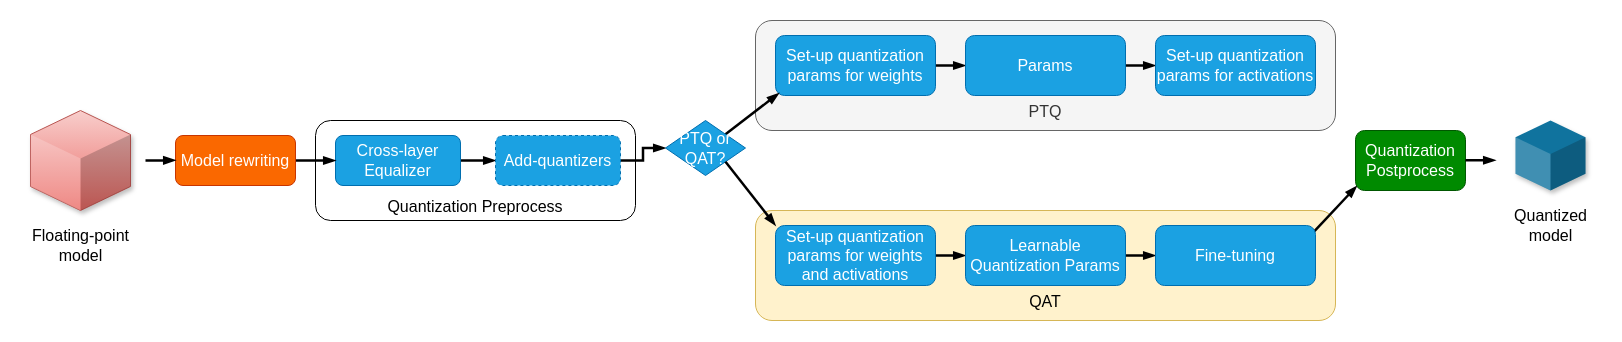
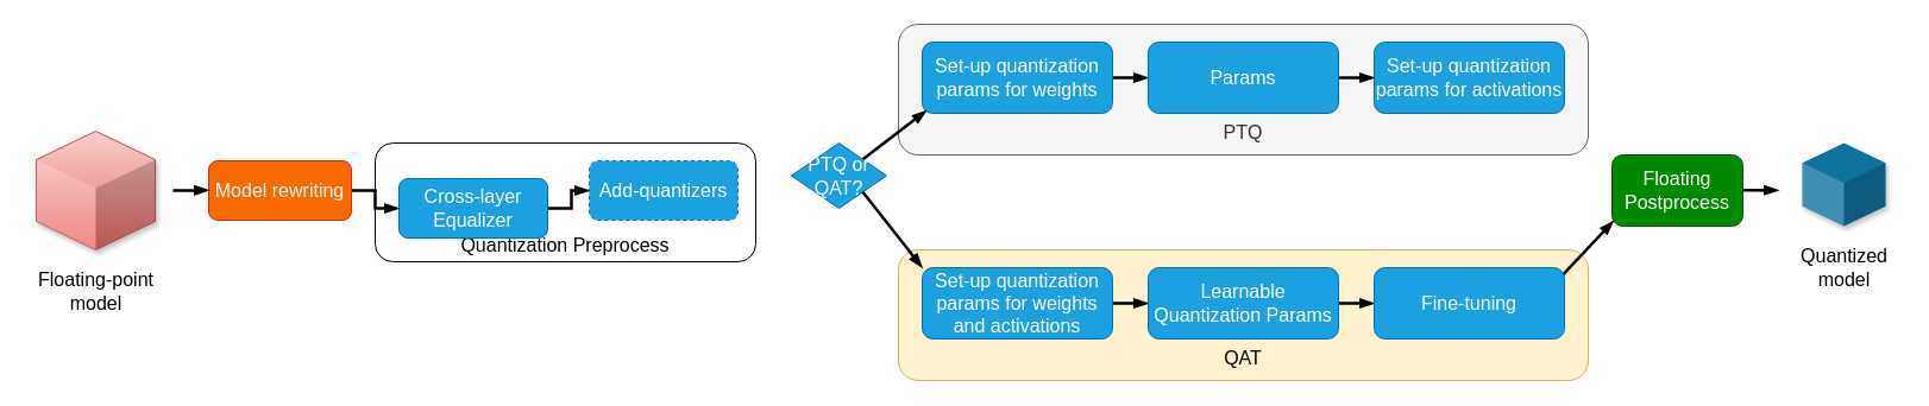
  <mxCell id="0" />
  <mxCell id="1" parent="0" />
  <mxCell id="2" value="&lt;div&gt;&lt;br&gt;&lt;/div&gt;&lt;div&gt;&lt;br&gt;&lt;/div&gt;&lt;div&gt;&lt;br&gt;&lt;/div&gt;&lt;div&gt;&lt;br&gt;&lt;/div&gt;&lt;div&gt;&lt;br&gt;&lt;/div&gt;&lt;div&gt;&lt;span style=&quot;font-size: 16px;&quot;&gt;PTQ&lt;/span&gt;&lt;/div&gt;" style="rounded=1;whiteSpace=wrap;html=1;fillColor=#f5f5f5;strokeColor=#666666;fontColor=#333333;" vertex="1" parent="1"><mxGeometry x="755" y="20" width="580" height="110" as="geometry" /></mxCell>
  <mxCell id="3" style="edgeStyle=orthogonalEdgeStyle;rounded=0;orthogonalLoop=1;jettySize=auto;html=1;strokeColor=default;strokeWidth=2.5;align=center;verticalAlign=middle;fontFamily=Helvetica;fontSize=11;fontColor=default;labelBackgroundColor=default;endArrow=blockThin;endFill=1;entryX=0;entryY=0.5;entryDx=0;entryDy=0;" edge="1" parent="1" source="4"><mxGeometry relative="1" as="geometry"><mxPoint x="965" y="65" as="targetPoint" /></mxGeometry></mxCell>
  <mxCell id="4" value="Set-up quantization&lt;br&gt;params for weights" style="rounded=1;whiteSpace=wrap;html=1;fillColor=#1ba1e2;strokeColor=#006EAF;fontColor=#ffffff;shadow=0;fontSize=16;" vertex="1" parent="1"><mxGeometry x="775" y="35" width="160" height="60" as="geometry" /></mxCell>
  <mxCell id="5" style="edgeStyle=orthogonalEdgeStyle;rounded=0;orthogonalLoop=1;jettySize=auto;html=1;entryX=0;entryY=0.5;entryDx=0;entryDy=0;strokeColor=default;strokeWidth=2.5;align=center;verticalAlign=middle;fontFamily=Helvetica;fontSize=11;fontColor=default;labelBackgroundColor=default;endArrow=blockThin;endFill=1;" edge="1" parent="1"><mxGeometry relative="1" as="geometry"><mxPoint x="1125" y="65.023" as="sourcePoint" /><mxPoint x="1155" y="65" as="targetPoint" /></mxGeometry></mxCell>
  <mxCell id="6" value="Params" style="rounded=1;whiteSpace=wrap;html=1;fillColor=#1ba1e2;strokeColor=#006EAF;fontColor=#ffffff;shadow=0;fontSize=16;" vertex="1" parent="1"><mxGeometry x="965" y="35" width="160" height="60" as="geometry" /></mxCell>
  <mxCell id="7" value="Set-up quantization&lt;br&gt;params for activations" style="rounded=1;whiteSpace=wrap;html=1;fillColor=#1ba1e2;strokeColor=#006EAF;fontColor=#ffffff;shadow=0;fontSize=16;" vertex="1" parent="1"><mxGeometry x="1155" y="35" width="160" height="60" as="geometry" /></mxCell>
  <mxCell id="8" value="&lt;div&gt;&lt;br&gt;&lt;/div&gt;&lt;div&gt;&lt;br&gt;&lt;/div&gt;&lt;div&gt;&lt;br&gt;&lt;/div&gt;&lt;div&gt;&lt;br&gt;&lt;/div&gt;&lt;div&gt;&lt;br&gt;&lt;/div&gt;&lt;div&gt;&lt;font style=&quot;font-size: 16px;&quot;&gt;Quantization Preprocess&lt;/font&gt;&lt;/div&gt;" style="rounded=1;whiteSpace=wrap;html=1;" vertex="1" parent="1"><mxGeometry x="315" y="120" width="320" height="100" as="geometry" /></mxCell>
  <mxCell id="9" value="&lt;div&gt;&lt;br&gt;&lt;/div&gt;&lt;div&gt;&lt;br&gt;&lt;/div&gt;&lt;div&gt;&lt;br&gt;&lt;/div&gt;&lt;div&gt;&lt;br&gt;&lt;/div&gt;&lt;div&gt;&lt;br&gt;&lt;/div&gt;&lt;div&gt;&lt;font style=&quot;font-size: 16px;&quot;&gt;QAT&lt;/font&gt;&lt;/div&gt;" style="rounded=1;whiteSpace=wrap;html=1;fillColor=#fff2cc;strokeColor=#d6b656;" parent="1" vertex="1"><mxGeometry x="755" y="210" width="580" height="110" as="geometry" /></mxCell>
  <mxCell id="10" value="" style="verticalLabelPosition=bottom;verticalAlign=top;html=1;shape=mxgraph.infographic.shadedCube;isoAngle=15;fillColor=#f8cecc;strokeColor=#b85450;gradientColor=#ea6b66;shadow=1;" parent="1" vertex="1"><mxGeometry x="30" y="110" width="100" height="100" as="geometry" /></mxCell>
  <mxCell id="11" value="&lt;font style=&quot;font-size: 16px;&quot;&gt;Floating-point&lt;br&gt;model&lt;/font&gt;" style="text;html=1;align=center;verticalAlign=middle;resizable=0;points=[];autosize=1;strokeColor=none;fillColor=none;" parent="1" vertex="1"><mxGeometry x="20" y="220" width="120" height="50" as="geometry" /></mxCell>
  <mxCell id="12" style="edgeStyle=orthogonalEdgeStyle;rounded=0;orthogonalLoop=1;jettySize=auto;html=1;strokeColor=default;strokeWidth=2.5;align=center;verticalAlign=middle;fontFamily=Helvetica;fontSize=11;fontColor=default;labelBackgroundColor=default;endArrow=blockThin;endFill=1;" parent="1" source="13" target="15" edge="1"><mxGeometry relative="1" as="geometry" /></mxCell>
- <mxCell id="13" value="&lt;font style=&quot;font-size: 16px;&quot;&gt;Cross-layer Equalizer&lt;/font&gt;" style="rounded=1;whiteSpace=wrap;html=1;fillColor=#1ba1e2;strokeColor=#006EAF;fontColor=#ffffff;shadow=0;fontSize=16;" parent="1" vertex="1"><mxGeometry x="335" y="135" width="125" height="50" as="geometry" /></mxCell>
- <mxCell id="14" style="edgeStyle=orthogonalEdgeStyle;rounded=0;orthogonalLoop=1;jettySize=auto;html=1;entryX=0;entryY=0.5;entryDx=0;entryDy=0;strokeColor=default;strokeWidth=2.5;align=center;verticalAlign=middle;fontFamily=Helvetica;fontSize=11;fontColor=default;labelBackgroundColor=default;endArrow=blockThin;endFill=1;" parent="1" source="15" target="18" edge="1"><mxGeometry relative="1" as="geometry"><mxPoint x="655" y="160" as="targetPoint" /></mxGeometry></mxCell>
+ <mxCell id="13" value="&lt;font style=&quot;font-size: 16px;&quot;&gt;Cross-layer Equalizer&lt;/font&gt;" style="rounded=1;whiteSpace=wrap;html=1;fillColor=#1ba1e2;strokeColor=#006EAF;fontColor=#ffffff;shadow=0;fontSize=16;" parent="1" vertex="1"><mxGeometry x="335" y="150" width="125" height="50" as="geometry" /></mxCell>
  <mxCell id="15" value="&lt;font style=&quot;font-size: 16px;&quot;&gt;Add-quantizers&lt;/font&gt;" style="rounded=1;whiteSpace=wrap;html=1;fillColor=#1ba1e2;strokeColor=#006EAF;fontColor=#ffffff;shadow=0;fontSize=16;dashed=1;" parent="1" vertex="1"><mxGeometry x="495" y="135" width="125" height="50" as="geometry" /></mxCell>
  <mxCell id="16" style="edgeStyle=orthogonalEdgeStyle;rounded=0;orthogonalLoop=1;jettySize=auto;html=1;entryX=0;entryY=0.5;entryDx=0;entryDy=0;endArrow=blockThin;endFill=1;strokeWidth=2.5;exitX=1;exitY=0.5;exitDx=0;exitDy=0;" parent="1" target="13" edge="1" source="27"><mxGeometry relative="1" as="geometry"><mxPoint x="305" y="160" as="sourcePoint" /><mxPoint x="345" y="170" as="targetPoint" /><Array as="points" /></mxGeometry></mxCell>
  <mxCell id="17" style="rounded=0;orthogonalLoop=1;jettySize=auto;html=1;exitX=1;exitY=0;exitDx=0;exitDy=0;strokeColor=default;strokeWidth=2.5;align=center;verticalAlign=middle;fontFamily=Helvetica;fontSize=11;fontColor=default;labelBackgroundColor=default;endArrow=blockThin;endFill=1;entryX=0.022;entryY=0.961;entryDx=0;entryDy=0;entryPerimeter=0;" parent="1" source="18" target="4" edge="1"><mxGeometry relative="1" as="geometry"><mxPoint x="775" y="90" as="targetPoint" /></mxGeometry></mxCell>
  <mxCell id="18" value="&lt;font style=&quot;font-size: 16px;&quot;&gt;PTQ or&lt;br style=&quot;font-size: 16px;&quot;&gt;QAT?&lt;/font&gt;" style="rhombus;whiteSpace=wrap;html=1;fillColor=#1ba1e2;strokeColor=#006EAF;fontColor=#ffffff;rounded=1;arcSize=0;shadow=0;fontSize=16;" parent="1" vertex="1"><mxGeometry x="665" y="120" width="80" height="55" as="geometry" /></mxCell>
  <mxCell id="19" style="edgeStyle=orthogonalEdgeStyle;rounded=0;orthogonalLoop=1;jettySize=auto;html=1;strokeColor=default;strokeWidth=2.5;align=center;verticalAlign=middle;fontFamily=Helvetica;fontSize=11;fontColor=default;labelBackgroundColor=default;endArrow=blockThin;endFill=1;entryX=0;entryY=0.5;entryDx=0;entryDy=0;" parent="1" source="20" edge="1"><mxGeometry relative="1" as="geometry"><mxPoint x="965" y="255" as="targetPoint" /></mxGeometry></mxCell>
  <mxCell id="20" value="Set-up quantization&lt;br&gt;params for weights and activations" style="rounded=1;whiteSpace=wrap;html=1;fillColor=#1ba1e2;strokeColor=#006EAF;fontColor=#ffffff;shadow=0;fontSize=16;" parent="1" vertex="1"><mxGeometry x="775" y="225" width="160" height="60" as="geometry" /></mxCell>
  <mxCell id="21" style="rounded=0;orthogonalLoop=1;jettySize=auto;html=1;exitX=1;exitY=1;exitDx=0;exitDy=0;entryX=0;entryY=0;entryDx=0;entryDy=0;strokeColor=default;strokeWidth=2.5;align=center;verticalAlign=middle;fontFamily=Helvetica;fontSize=11;fontColor=default;labelBackgroundColor=default;endArrow=blockThin;endFill=1;" parent="1" source="18" target="20" edge="1"><mxGeometry relative="1" as="geometry"><mxPoint x="735" y="150" as="sourcePoint" /><mxPoint x="795" y="100" as="targetPoint" /></mxGeometry></mxCell>
  <mxCell id="22" style="edgeStyle=orthogonalEdgeStyle;rounded=0;orthogonalLoop=1;jettySize=auto;html=1;entryX=0;entryY=0.5;entryDx=0;entryDy=0;strokeColor=default;strokeWidth=2.5;align=center;verticalAlign=middle;fontFamily=Helvetica;fontSize=11;fontColor=default;labelBackgroundColor=default;endArrow=blockThin;endFill=1;" parent="1" edge="1"><mxGeometry relative="1" as="geometry"><mxPoint x="1125" y="255.023" as="sourcePoint" /><mxPoint x="1155" y="255" as="targetPoint" /></mxGeometry></mxCell>
  <mxCell id="23" style="rounded=0;orthogonalLoop=1;jettySize=auto;html=1;exitX=0.979;exitY=0.064;exitDx=0;exitDy=0;strokeColor=default;strokeWidth=2.5;align=center;verticalAlign=middle;fontFamily=Helvetica;fontSize=11;fontColor=default;labelBackgroundColor=default;endArrow=blockThin;endFill=1;entryX=0.012;entryY=0.925;entryDx=0;entryDy=0;entryPerimeter=0;exitPerimeter=0;" parent="1" target="26" edge="1"><mxGeometry relative="1" as="geometry"><mxPoint x="1355" y="200" as="targetPoint" /><mxPoint x="1311.64" y="233.2" as="sourcePoint" /></mxGeometry></mxCell>
  <mxCell id="24" value="&lt;span style=&quot;font-size: 16px;&quot;&gt;Quantized&lt;br&gt;model&lt;/span&gt;" style="text;html=1;align=center;verticalAlign=middle;resizable=0;points=[];autosize=1;strokeColor=none;fillColor=none;" parent="1" vertex="1"><mxGeometry x="1500" y="200" width="100" height="50" as="geometry" /></mxCell>
  <mxCell id="25" value="" style="verticalLabelPosition=bottom;verticalAlign=top;html=1;shape=mxgraph.infographic.shadedCube;isoAngle=15;fillColor=#10739E;strokeColor=none;fontFamily=Helvetica;fontSize=11;fontColor=default;labelBackgroundColor=default;shadow=1;" parent="1" vertex="1"><mxGeometry x="1515" y="120" width="70" height="70" as="geometry" /></mxCell>
- <mxCell id="26" value="&lt;span style=&quot;font-size: 16px;&quot;&gt;Quantization&lt;/span&gt;&lt;br style=&quot;font-size: 16px;&quot;&gt;&lt;span style=&quot;font-size: 16px;&quot;&gt;Postprocess&lt;/span&gt;" style="rounded=1;whiteSpace=wrap;html=1;fillColor=#008a00;strokeColor=#005700;shadow=0;fontColor=#ffffff;fontSize=16;" parent="1" vertex="1"><mxGeometry x="1355" y="130" width="110" height="60" as="geometry" /></mxCell>
+ <mxCell id="26" value="&lt;span style=&quot;font-size: 16px;&quot;&gt;Floating&lt;/span&gt;&lt;br style=&quot;font-size: 16px;&quot;&gt;&lt;span style=&quot;font-size: 16px;&quot;&gt;Postprocess&lt;/span&gt;" style="rounded=1;whiteSpace=wrap;html=1;fillColor=#008a00;strokeColor=#005700;shadow=0;fontColor=#ffffff;fontSize=16;" parent="1" vertex="1"><mxGeometry x="1355" y="130" width="110" height="60" as="geometry" /></mxCell>
  <mxCell id="27" value="&lt;font color=&quot;#ffffff&quot; style=&quot;font-size: 16px;&quot;&gt;Model rewriting&lt;/font&gt;" style="rounded=1;whiteSpace=wrap;html=1;fillColor=#fa6800;strokeColor=#C73500;shadow=0;fontColor=#000000;fontSize=16;" parent="1" vertex="1"><mxGeometry x="175" y="135" width="120" height="50" as="geometry" /></mxCell>
  <mxCell id="28" style="edgeStyle=orthogonalEdgeStyle;rounded=0;orthogonalLoop=1;jettySize=auto;html=1;entryX=0;entryY=0.5;entryDx=0;entryDy=0;endArrow=blockThin;endFill=1;strokeWidth=2.5;" parent="1" edge="1"><mxGeometry relative="1" as="geometry"><mxPoint x="145" y="159.86" as="sourcePoint" /><mxPoint x="175" y="159.86" as="targetPoint" /><Array as="points"><mxPoint x="175" y="159.86" /><mxPoint x="175" y="159.86" /></Array></mxGeometry></mxCell>
  <mxCell id="29" style="edgeStyle=orthogonalEdgeStyle;rounded=0;orthogonalLoop=1;jettySize=auto;html=1;entryX=0;entryY=0.5;entryDx=0;entryDy=0;endArrow=blockThin;endFill=1;strokeWidth=2.5;" parent="1" edge="1"><mxGeometry relative="1" as="geometry"><mxPoint x="1465" y="159.77" as="sourcePoint" /><mxPoint x="1495" y="159.77" as="targetPoint" /><Array as="points"><mxPoint x="1495" y="159.77" /><mxPoint x="1495" y="159.77" /></Array></mxGeometry></mxCell>
  <mxCell id="30" value="Learnable&lt;br&gt;Quantization Params" style="rounded=1;whiteSpace=wrap;html=1;fillColor=#1ba1e2;strokeColor=#006EAF;fontColor=#ffffff;shadow=0;fontSize=16;" vertex="1" parent="1"><mxGeometry x="965" y="225" width="160" height="60" as="geometry" /></mxCell>
  <mxCell id="31" value="Fine-tuning" style="rounded=1;whiteSpace=wrap;html=1;fillColor=#1ba1e2;strokeColor=#006EAF;fontColor=#ffffff;shadow=0;fontSize=16;" vertex="1" parent="1"><mxGeometry x="1155" y="225" width="160" height="60" as="geometry" /></mxCell>
